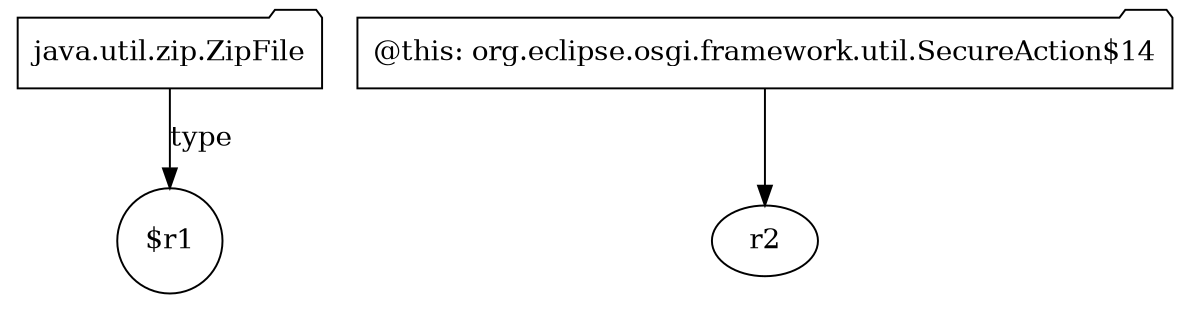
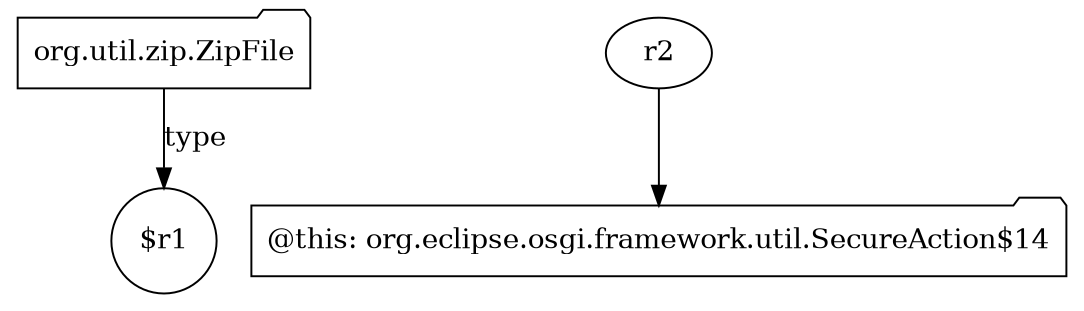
  digraph {
    fontname="DejaVu Serif"
    node [fontname="DejaVu Serif" shape=folder]
    edge [arrowhead=normal fontname="DejaVu Serif"]
-   n1 [label="java.util.zip.ZipFile"]
+   n1 [label="org.util.zip.ZipFile"]
    n2 [label="$r1" shape=circle]
    n3 [label="@this: org.eclipse.osgi.framework.util.SecureAction$14"]
    n4 [label=r2 shape=ellipse]
    n1 -> n2 [label=type]
-   n3 -> n4
+   n4 -> n3
  }
